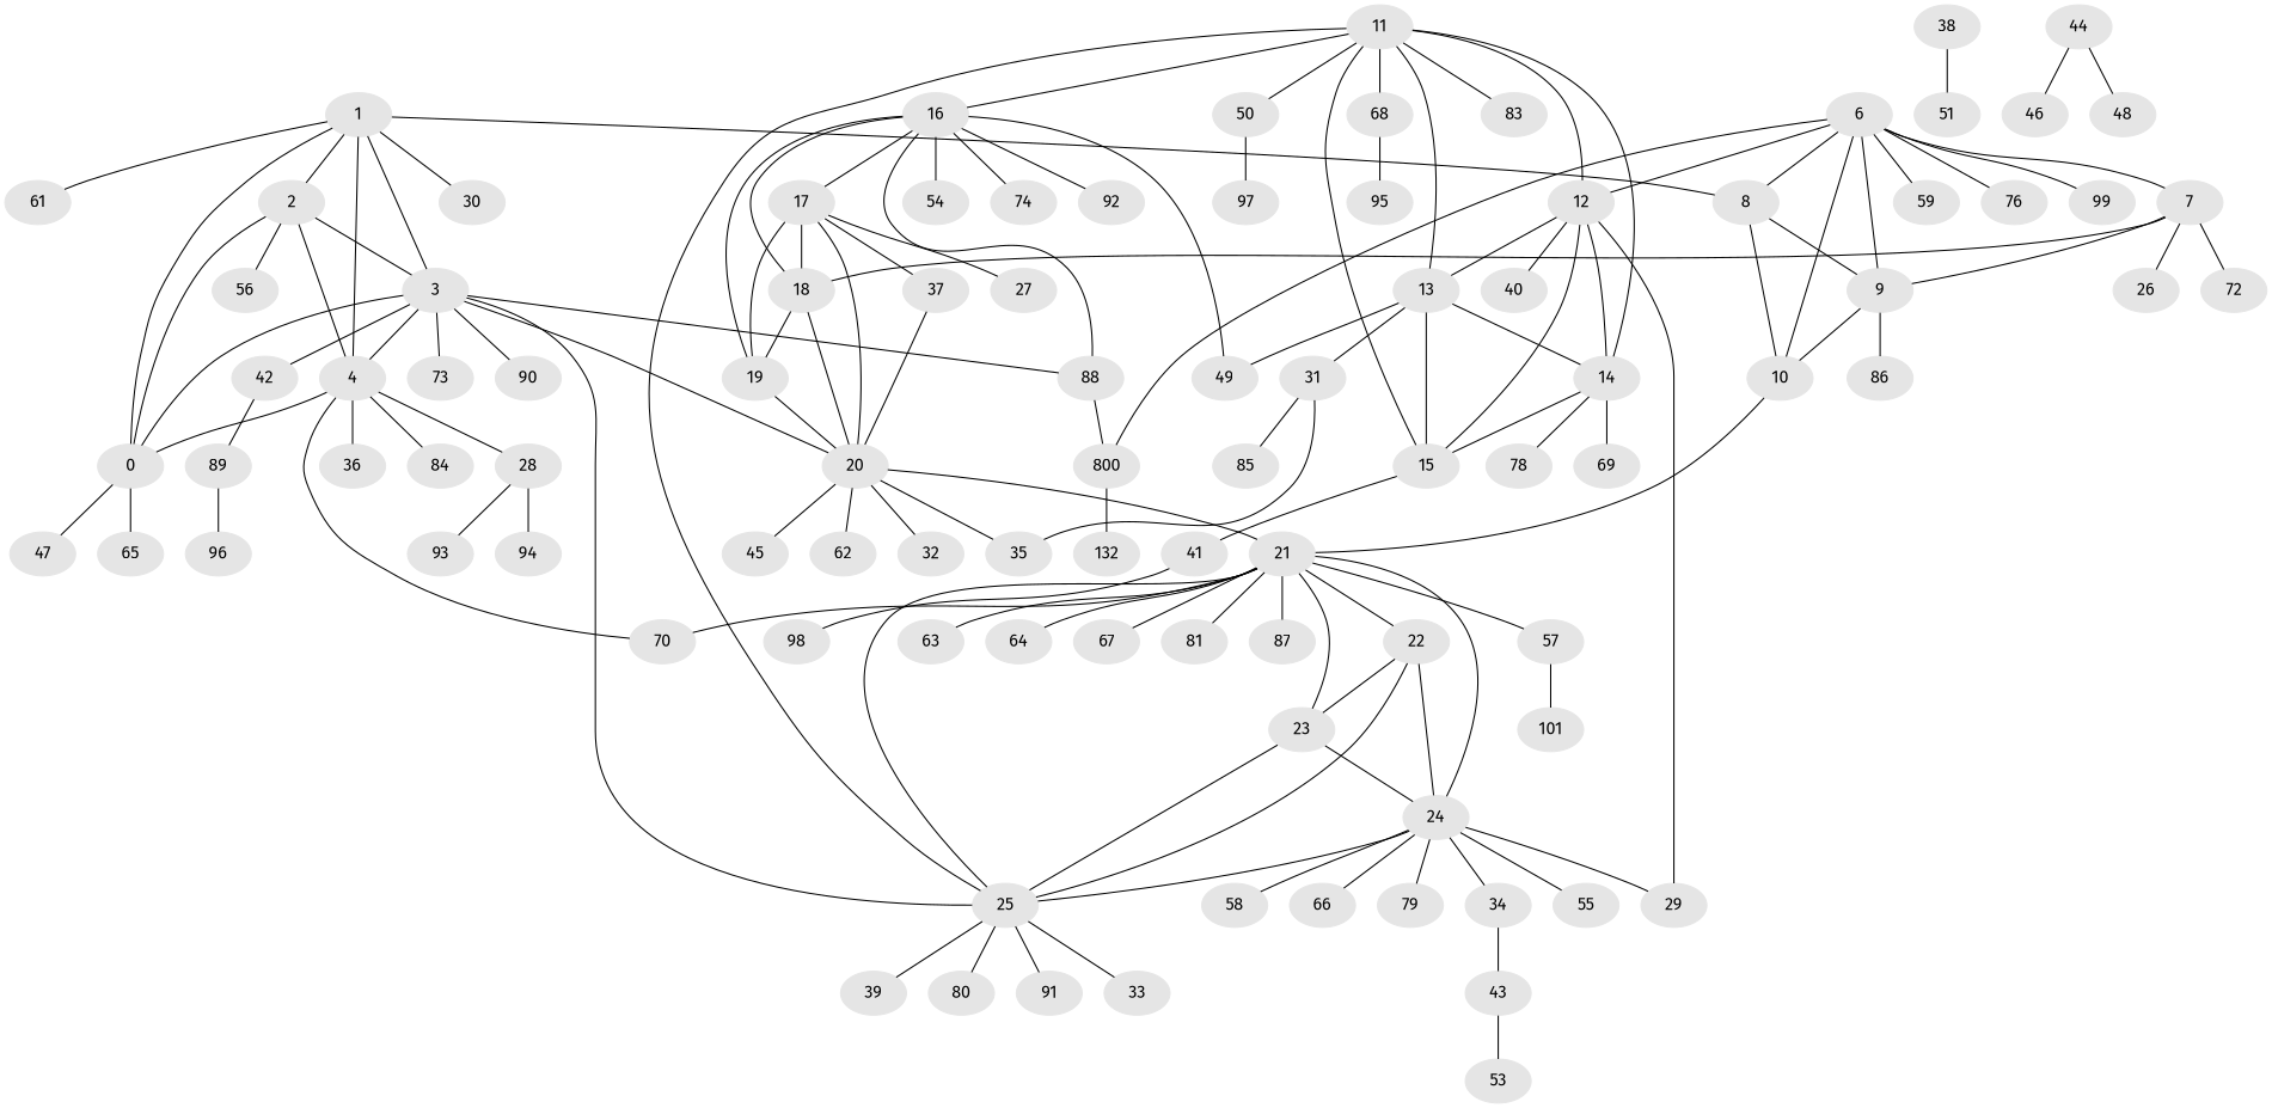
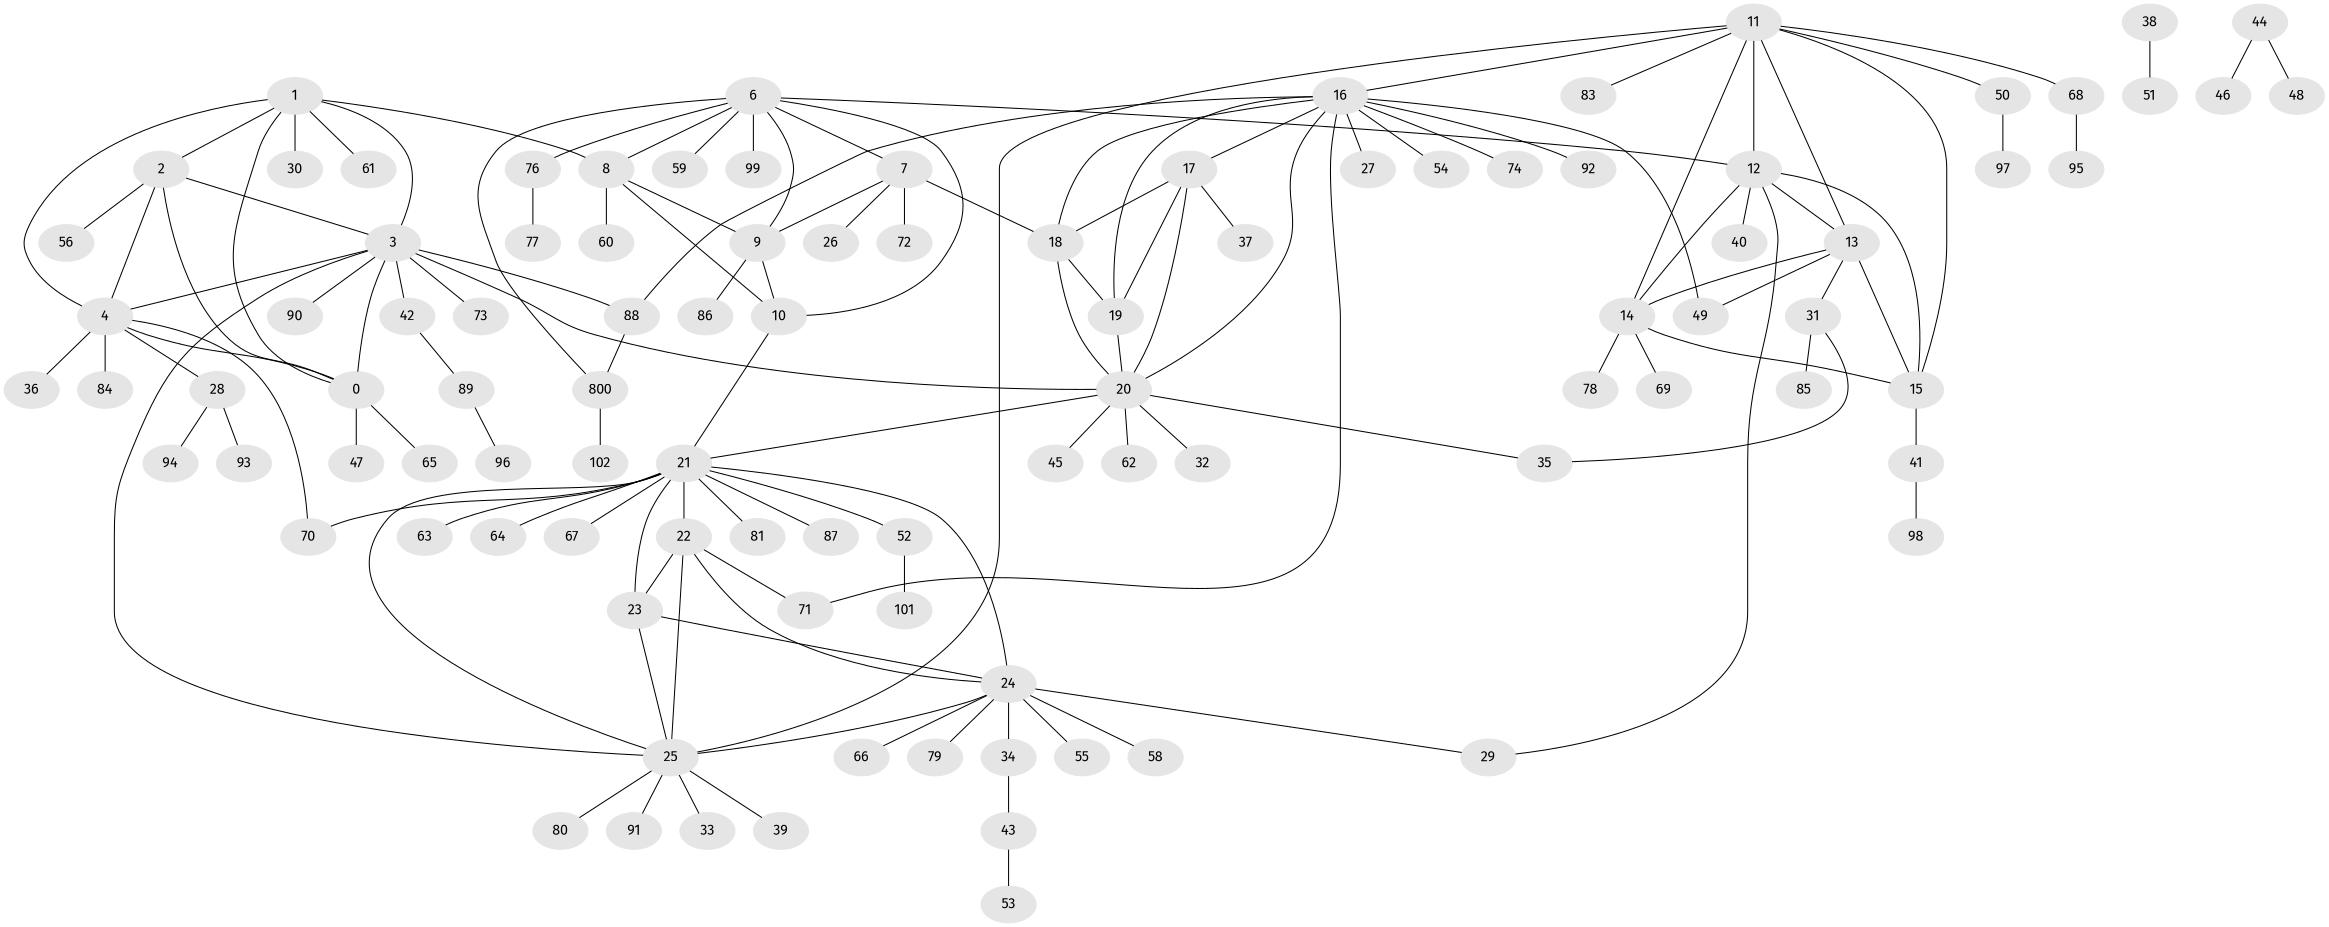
  graph {
    fontname="Fira Sans"
    node [color=gray90 fontname="Fira Sans" style=filled]
    edge [fontname="Fira Sans"]
    1
    2
    3
    4
    n5 [label=0]
    8
    30
    61
    56
    20
    25
    42
    73
    88
    90
    28
    36
    70
    84
    47
    65
    9
    10
+   60
    12
    13
    14
    15
    29
    40
    21
    32
    35
    45
    62
    33
    39
    80
    91
    89
    n41 [label=800]
    93
    94
    6
    7
    59
    76
    99
    18
    26
    72
    86
-   102 [label=132]
+   77
+   102
    19
    22
    23
    24
-   57
+   57 [label=52]
    63
    64
    67
    81
    87
    11
    16
    50
    68
    83
    31
    49
    69
    78
    41
    17
    27
    54
+   71
    74
    92
    97
    95
    85
    98
    37
    38
    51
    34
    55
    58
    66
    79
    101
    43
    53
    44
    46
    48
    96
    1 -- 2
    1 -- 3
    1 -- 4
    1 -- n5
    1 -- 8
    1 -- 30
    1 -- 61
    2 -- 3
    2 -- 4
    2 -- n5
    2 -- 56
    3 -- 4
    3 -- n5
    3 -- 20
    3 -- 25
    3 -- 42
    3 -- 73
    3 -- 88
    3 -- 90
    4 -- n5
    4 -- 28
    4 -- 36
    4 -- 70
    4 -- 84
    n5 -- 47
    n5 -- 65
    8 -- 9
    8 -- 10
+   8 -- 60
    20 -- 21
    20 -- 32
    20 -- 35
    20 -- 45
    20 -- 62
    25 -- 33
    25 -- 39
    25 -- 80
    25 -- 91
    42 -- 89
    88 -- n41
    28 -- 93
    28 -- 94
    9 -- 10
    9 -- 86
    10 -- 21
    12 -- 13
    12 -- 14
    12 -- 15
    12 -- 29
    12 -- 40
    13 -- 14
    13 -- 15
    13 -- 31
    13 -- 49
    14 -- 15
    14 -- 69
    14 -- 78
    15 -- 41
    21 -- 25
    21 -- 70
    21 -- 22
    21 -- 23
    21 -- 24
    21 -- 57
    21 -- 63
    21 -- 64
    21 -- 67
    21 -- 81
    21 -- 87
    89 -- 96
    n41 -- 102
    6 -- 8
    6 -- 9
    6 -- 10
    6 -- 12
    6 -- n41
    6 -- 7
    6 -- 59
    6 -- 76
    6 -- 99
    7 -- 9
    7 -- 18
    7 -- 26
    7 -- 72
+   76 -- 77
    18 -- 20
    18 -- 19
    19 -- 20
    22 -- 25
    22 -- 23
    22 -- 24
+   22 -- 71
    23 -- 25
    23 -- 24
    24 -- 25
    24 -- 29
    24 -- 34
    24 -- 55
    24 -- 58
    24 -- 66
    24 -- 79
    57 -- 101
    11 -- 25
    11 -- 12
    11 -- 13
    11 -- 14
    11 -- 15
    11 -- 16
    11 -- 50
    11 -- 68
    11 -- 83
-   37 -- 20
+   16 -- 20
    16 -- 88
    16 -- 18
    16 -- 19
    16 -- 49
    16 -- 17
-   17 -- 27
+   16 -- 27
    16 -- 54
+   16 -- 71
    16 -- 74
    16 -- 92
    50 -- 97
    68 -- 95
    31 -- 35
    31 -- 85
    41 -- 98
    17 -- 20
    17 -- 18
    17 -- 19
    17 -- 37
    38 -- 51
    34 -- 43
    43 -- 53
    44 -- 46
    44 -- 48
  }
